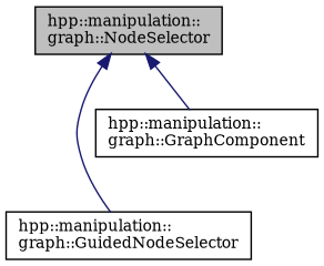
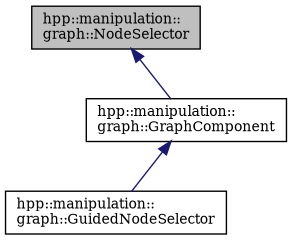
  digraph {
    fontname="DejaVu Serif"
    node [color=black fillcolor=white fontname="DejaVu Serif" fontsize=10 shape=record style=filled]
    edge [color=midnightblue dir=back fontname="DejaVu Serif" fontsize=10 labelfontname=Helvetica labelfontsize=10 style=solid]
    n1 [fillcolor=grey75 fontcolor=black height=0.2 label="hpp::manipulation::\lgraph::NodeSelector" width=0.4]
    n2 [height=0.2 label="hpp::manipulation::\lgraph::GuidedNodeSelector" width=0.4]
    n3 [height=0.2 label="hpp::manipulation::\lgraph::GraphComponent" width=0.4]
-   n1 -> n2
+   n3 -> n2
    n1 -> n3
  }
